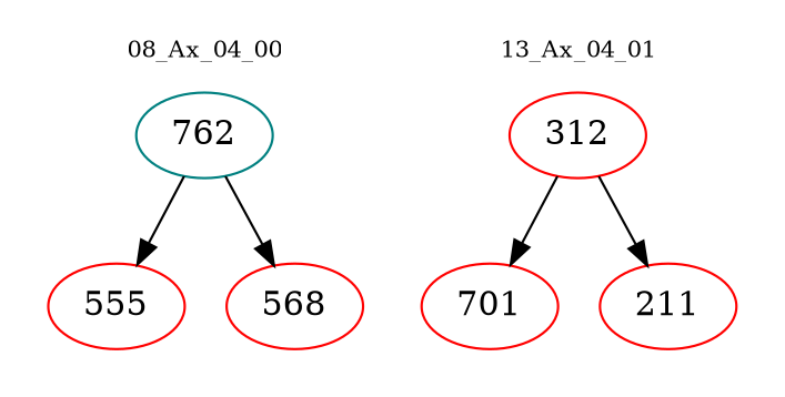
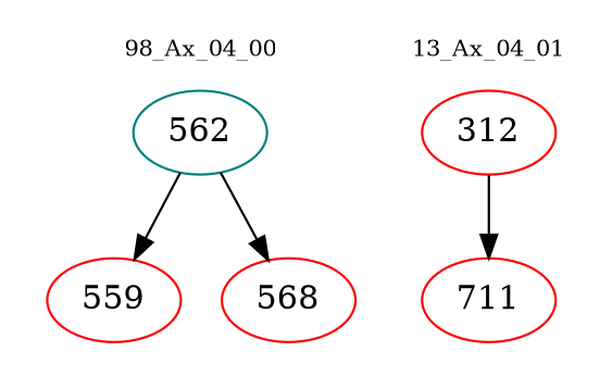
  digraph {
    node [color=red]
    edge [color=black]
-   n1 [color=teal label=762]
-   n2 [label=555]
+   n1 [color=teal label=562]
+   n2 [label=559]
    n3 [label=568]
    n4 [label=312]
-   n5 [label=701]
-   n6 [label=211]
+   n6 [label=711]
    subgraph cluster_1 {
      color=white
      fontsize=10
-     label="08_Ax_04_00"
+     label="98_Ax_04_00"
      n1
      n2
      n3
    }
    subgraph cluster_2 {
      color=white
      fontsize=10
      label="13_Ax_04_01"
      n4
-     n5
      n6
    }
    n1 -> n2
    n1 -> n3
-   n4 -> n5
    n4 -> n6
  }
